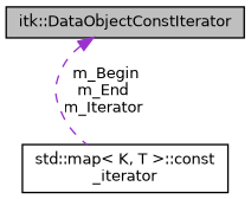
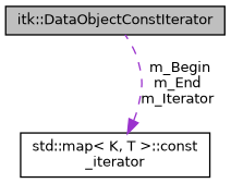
  digraph {
    node [color=black fontname=Helvetica fontsize=10 shape=record style=filled]
    n1 [fillcolor=grey75 fontcolor=black height=0.2 label="itk::DataObjectConstIterator" width=0.4]
    n2 [fillcolor=white height=0.2 label="std::map\< K, T \>::const\l_iterator" width=0.4]
-   n1 -> n2 [color=darkorchid3 dir=back fontname=Helvetica fontsize=10 label=" m_Begin\nm_End\nm_Iterator" labelfontname=Helvetica labelfontsize=10 style=dashed]
+   n2 -> n1 [color=darkorchid3 dir=back fontname=Helvetica fontsize=10 label=" m_Begin\nm_End\nm_Iterator" labelfontname=Helvetica labelfontsize=10 style=dashed]
  }
